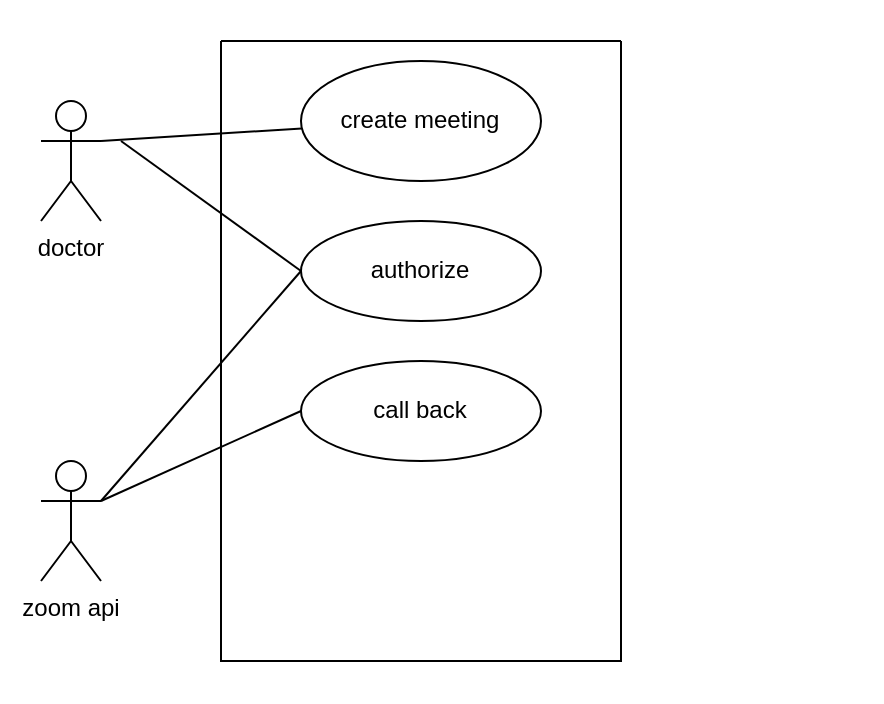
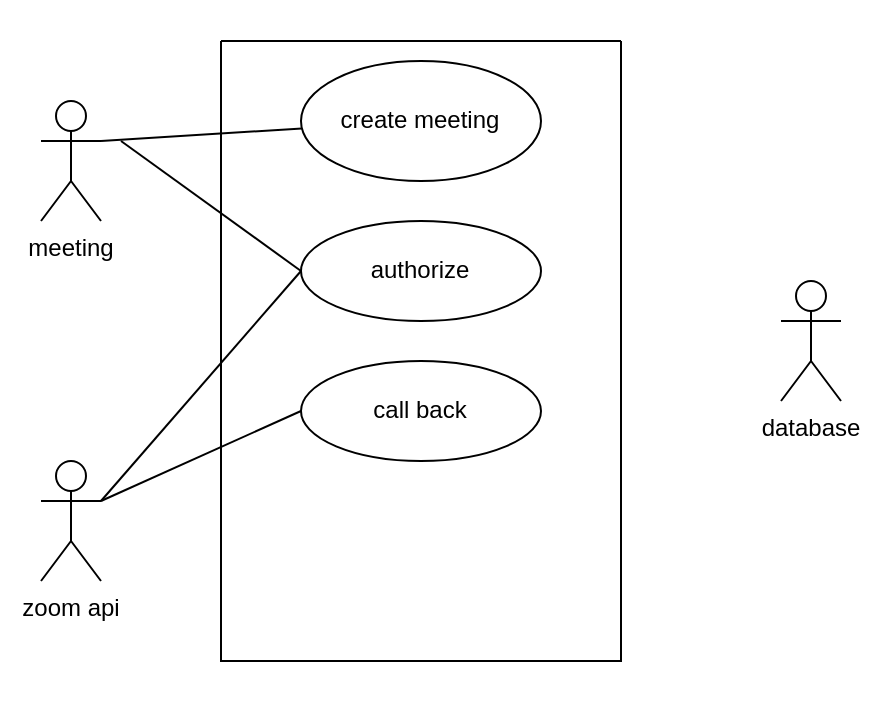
  <mxCell id="0" />
  <mxCell id="1" parent="0" />
- <mxCell id="2" value="doctor" style="shape=umlActor;verticalLabelPosition=bottom;verticalAlign=top;html=1;outlineConnect=0;" vertex="1" parent="1"><mxGeometry x="20" y="50" width="30" height="60" as="geometry" /></mxCell>
+ <mxCell id="2" value="meeting" style="shape=umlActor;verticalLabelPosition=bottom;verticalAlign=top;html=1;outlineConnect=0;" vertex="1" parent="1"><mxGeometry x="20" y="50" width="30" height="60" as="geometry" /></mxCell>
  <mxCell id="3" value="zoom api" style="shape=umlActor;verticalLabelPosition=bottom;verticalAlign=top;html=1;outlineConnect=0;" vertex="1" parent="1"><mxGeometry x="20" y="230" width="30" height="60" as="geometry" /></mxCell>
  <mxCell id="4" value="" style="swimlane;startSize=0;" vertex="1" parent="1"><mxGeometry x="110" y="20" width="200" height="310" as="geometry" /></mxCell>
  <mxCell id="5" value="create meeting" style="ellipse;whiteSpace=wrap;html=1;" vertex="1" parent="4"><mxGeometry x="40" y="10" width="120" height="60" as="geometry" /></mxCell>
  <mxCell id="6" value="authorize" style="ellipse;whiteSpace=wrap;html=1;" vertex="1" parent="4"><mxGeometry x="40" y="90" width="120" height="50" as="geometry" /></mxCell>
  <mxCell id="7" value="call back" style="ellipse;whiteSpace=wrap;html=1;" vertex="1" parent="4"><mxGeometry x="40" y="160" width="120" height="50" as="geometry" /></mxCell>
+ <mxCell id="8" value="database" style="shape=umlActor;verticalLabelPosition=bottom;verticalAlign=top;html=1;outlineConnect=0;" vertex="1" parent="1"><mxGeometry x="390" y="140" width="30" height="60" as="geometry" /></mxCell>
  <mxCell id="9" value="" style="endArrow=none;html=1;rounded=0;" edge="1" parent="1" target="5"><mxGeometry width="50" height="50" relative="1" as="geometry"><mxPoint x="50" y="70" as="sourcePoint" /><mxPoint x="110" y="0" as="targetPoint" /></mxGeometry></mxCell>
  <mxCell id="10" value="" style="endArrow=none;html=1;rounded=0;entryX=0;entryY=0.5;entryDx=0;entryDy=0;" edge="1" parent="1" target="6"><mxGeometry width="50" height="50" relative="1" as="geometry"><mxPoint x="60" y="70" as="sourcePoint" /><mxPoint x="110" y="0" as="targetPoint" /></mxGeometry></mxCell>
  <mxCell id="11" value="" style="endArrow=none;html=1;rounded=0;entryX=0;entryY=0.5;entryDx=0;entryDy=0;" edge="1" parent="1" target="6"><mxGeometry width="50" height="50" relative="1" as="geometry"><mxPoint x="50" y="250" as="sourcePoint" /><mxPoint x="170" y="140" as="targetPoint" /></mxGeometry></mxCell>
  <mxCell id="12" value="" style="endArrow=none;html=1;rounded=0;entryX=0;entryY=0.5;entryDx=0;entryDy=0;" edge="1" parent="1" target="7"><mxGeometry width="50" height="50" relative="1" as="geometry"><mxPoint x="50" y="250" as="sourcePoint" /><mxPoint x="40" y="200" as="targetPoint" /></mxGeometry></mxCell>
